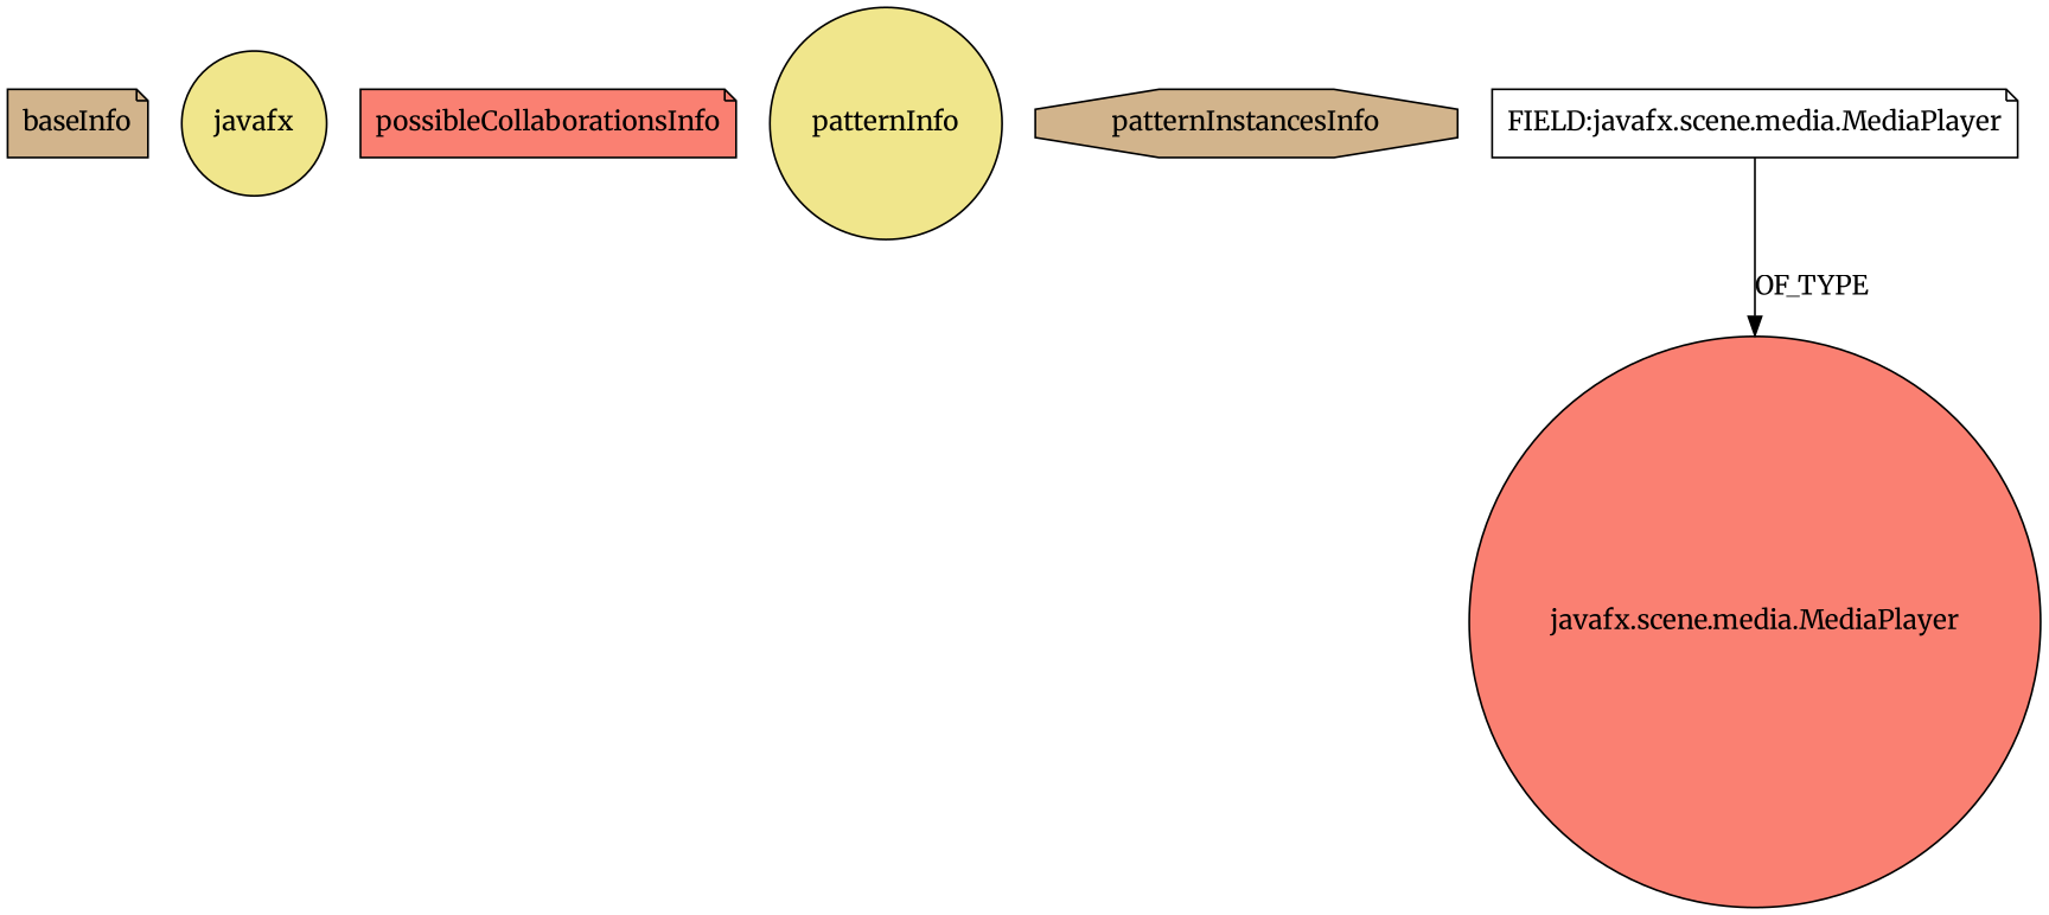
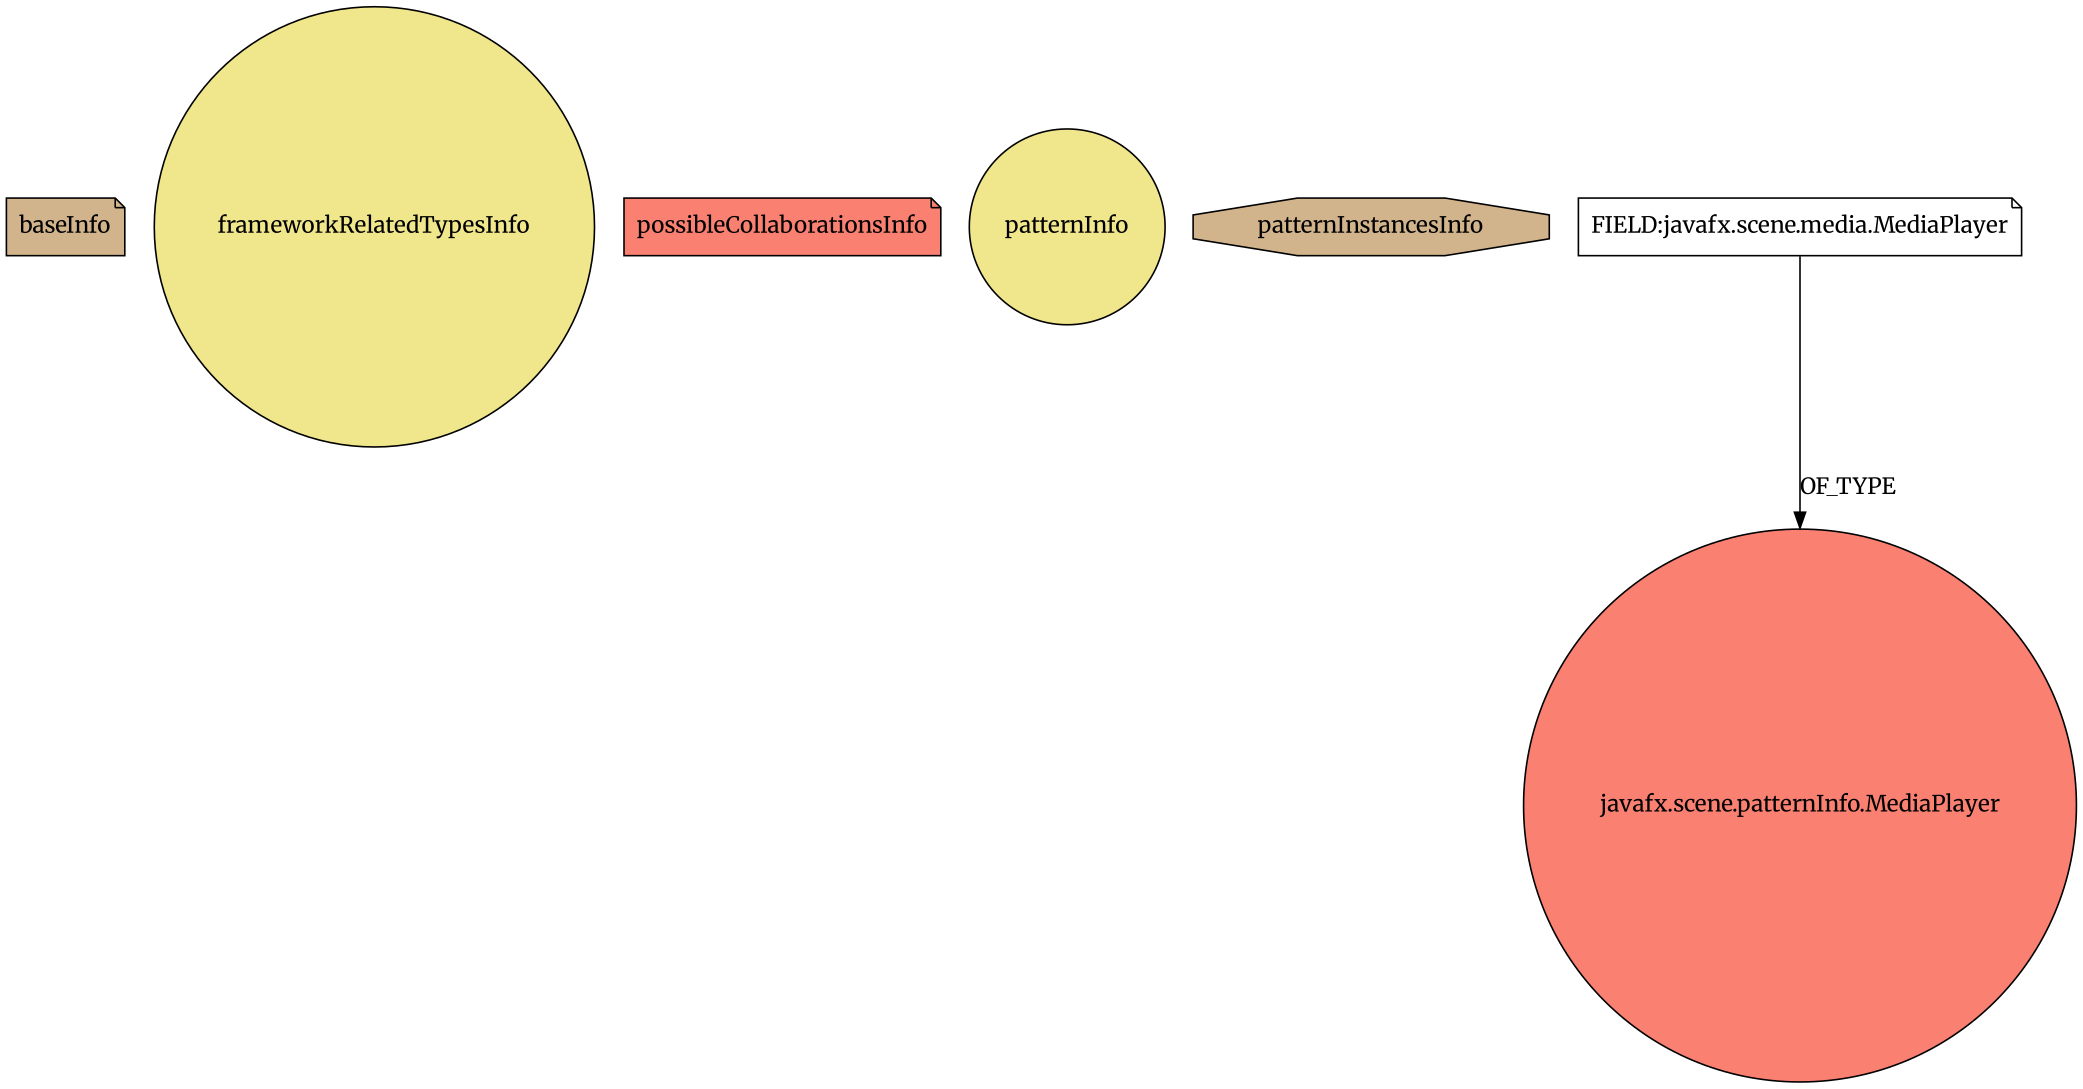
  digraph {
    fontname=Merriweather
    node [style=filled fillcolor=tan shape=note fontname=Merriweather]
    baseInfo [category=pattern graphId=2091 isAnonymous=false possibleRelation=false]
-   frameworkRelatedTypesInfo [fillcolor=khaki shape=circle label=javafx]
+   frameworkRelatedTypesInfo [fillcolor=khaki shape=circle]
    possibleCollaborationsInfo [fillcolor=salmon]
    patternInfo [frequency=2.0 patternRootClient=null fillcolor=khaki shape=circle]
    patternInstancesInfo [0="miamidade-spook-detector~/miamidade-spook-detector/spook-detector-master/src/gov/miamidade/mediaviewer/MediaViewerPane.java~MediaViewerPane~3628" 1="didygo-gce-display~/didygo-gce-display/gce-display-master/src/proto1/DashBoard.java~DashBoard~2407" shape=octagon]
-   n6 [isFrameworkType=false label="javafx.scene.media.MediaPlayer" vertexType=FRAMEWORK_CLASS_TYPE fillcolor=salmon shape=circle]
+   n6 [isFrameworkType=false label="javafx.scene.patternInfo.MediaPlayer" vertexType=FRAMEWORK_CLASS_TYPE fillcolor=salmon shape=circle]
    n7 [isFrameworkType=false label="FIELD:javafx.scene.media.MediaPlayer" vertexType=FIELD_DECLARATION fillcolor=white]
    n7 -> n6 [label=OF_TYPE fontname=Merriweather]
  }
